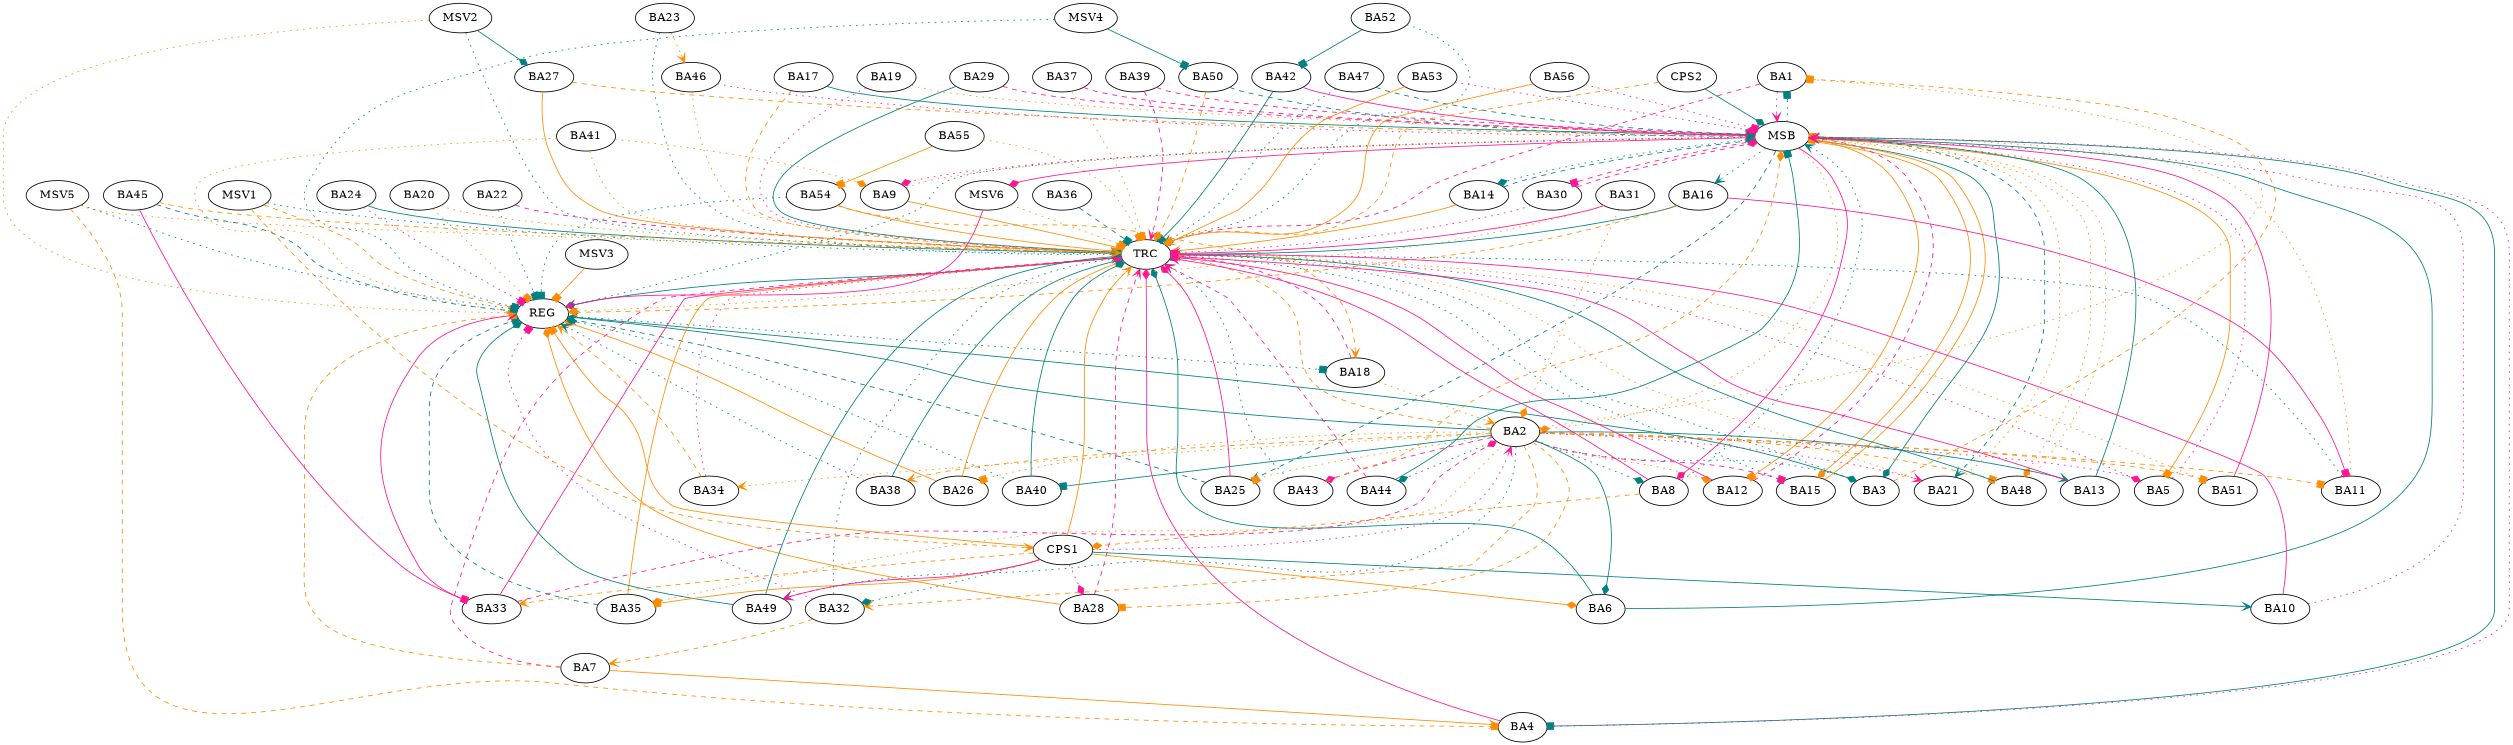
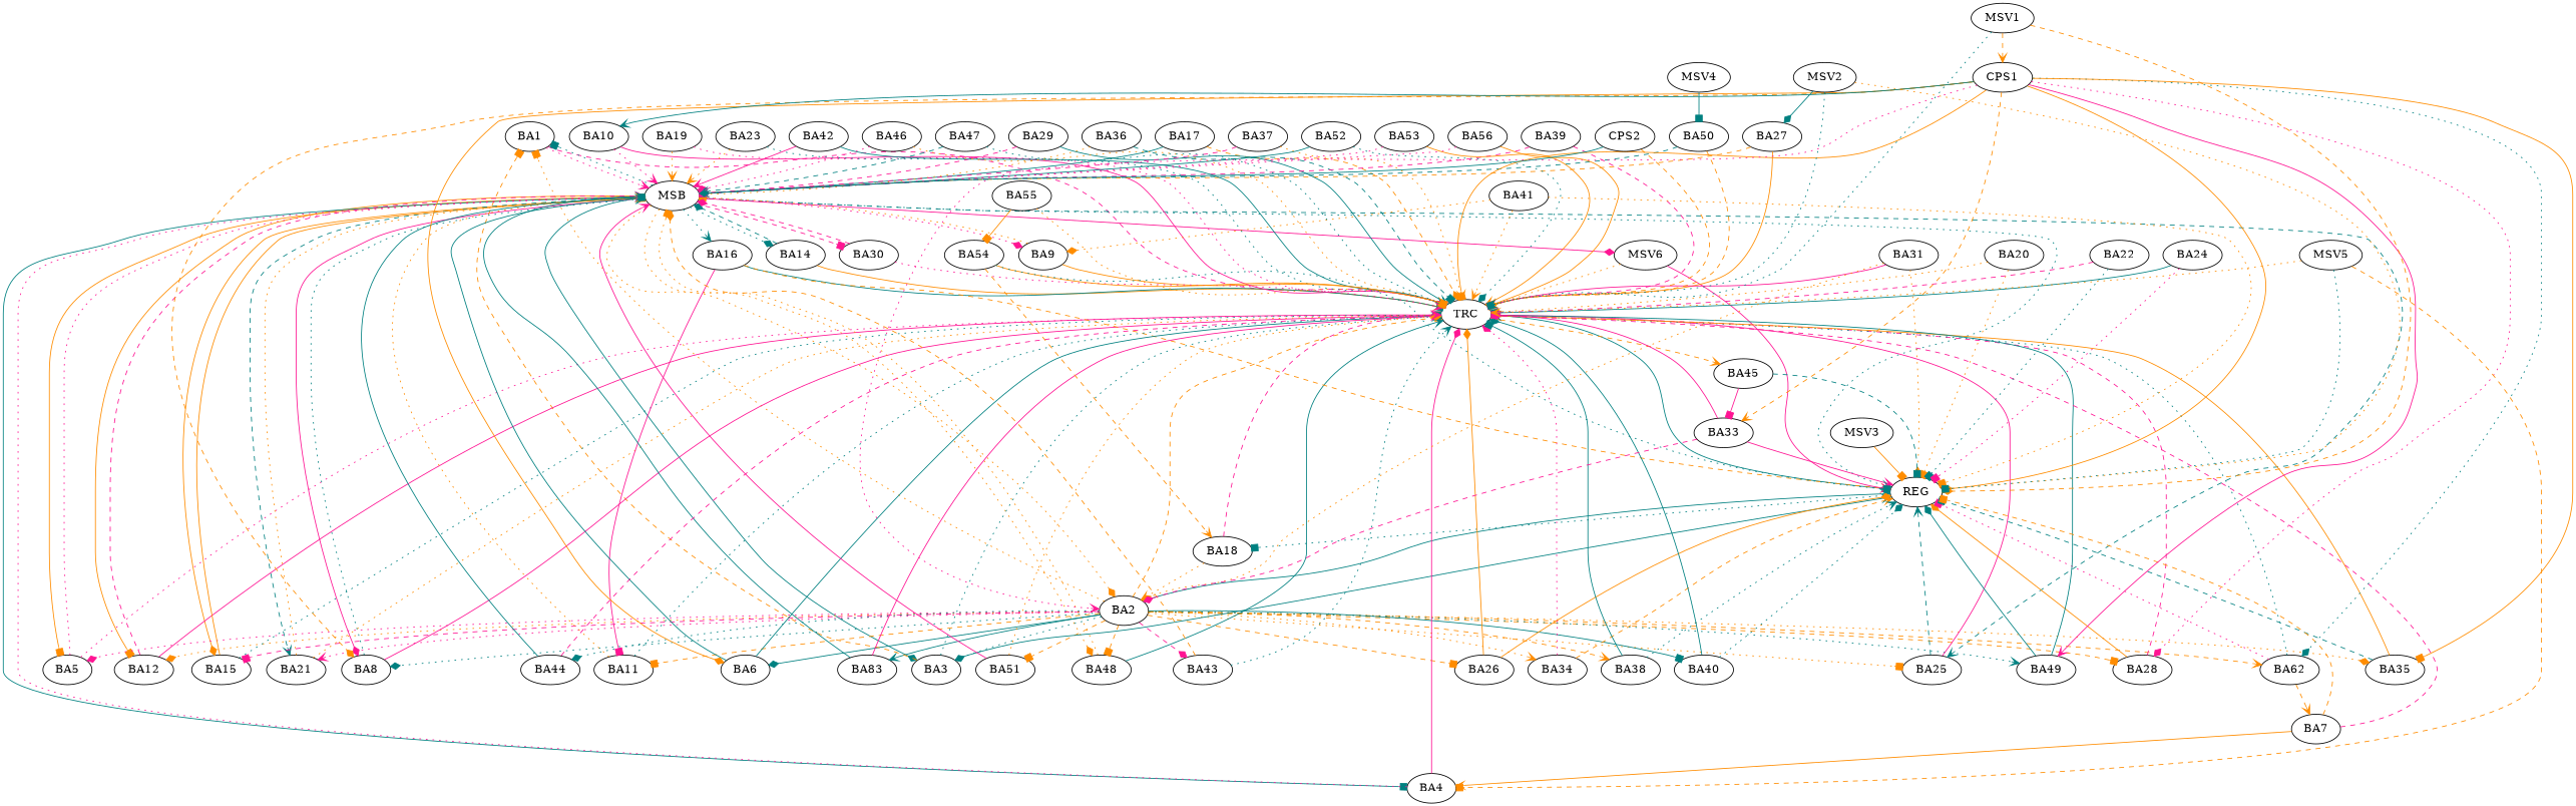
  strict digraph {
    fontname="DejaVu Serif"
    node [fontname="DejaVu Serif"]
    edge [arrowhead=vee color=darkorange fontname="DejaVu Serif" style=dotted]
    n1 [label=BA1]
    n2 [label=MSB]
    n3 [label=TRC]
    n4 [label=BA2]
    n5 [label=BA3]
    n6 [label=BA5]
    n7 [label=BA8]
    n8 [label=BA12]
    n9 [label=BA15]
    n10 [label=BA21]
    n11 [label=BA25]
    n12 [label=BA48]
    n13 [label=REG]
    n14 [label=BA4]
    n15 [label=BA9]
    n16 [label=BA14]
    n17 [label=BA16]
    n18 [label=BA30]
    n19 [label=MSV6]
    n20 [label=BA6]
    n21 [label=BA11]
-   n22 [label=BA13]
+   n22 [label=BA83]
    n23 [label=BA26]
    n24 [label=BA28]
-   n25 [label=BA32]
+   n25 [label=BA62]
    n26 [label=BA34]
    n27 [label=BA35]
    n28 [label=BA38]
    n29 [label=BA40]
    n30 [label=BA43]
    n31 [label=BA44]
    n32 [label=BA49]
    n33 [label=BA51]
    n34 [label=BA7]
    n35 [label=BA18]
    n36 [label=BA10]
    n37 [label=BA17]
    n38 [label=BA19]
    n39 [label=BA20]
    n40 [label=BA22]
    n41 [label=BA23]
    n42 [label=BA24]
    n43 [label=BA27]
    n44 [label=BA29]
    n45 [label=BA31]
    n46 [label=BA33]
    n47 [label=BA36]
    n48 [label=BA37]
    n49 [label=BA39]
    n50 [label=BA41]
    n51 [label=BA42]
    n52 [label=BA45]
    n53 [label=BA46]
    n54 [label=BA47]
    n55 [label=BA50]
    n56 [label=BA52]
    n57 [label=BA53]
    n58 [label=BA54]
    n59 [label=BA55]
    n60 [label=BA56]
    n61 [label=CPS1]
    n62 [label=CPS2]
    n63 [label=MSV1]
    n64 [label=MSV2]
    n65 [label=MSV3]
    n66 [label=MSV4]
    n67 [label=MSV5]
    n1 -> n2 [color=deeppink]
    n1 -> n3 [arrowhead=diamond color=deeppink style=dashed]
    n2 -> n1 [arrowhead=box color=teal]
    n2 -> n4 [arrowhead=diamond]
    n2 -> n5 [arrowhead=diamond color=teal style=solid]
    n2 -> n6 [arrowhead=box style=solid]
    n2 -> n7 [arrowhead=diamond color=deeppink style=solid]
    n2 -> n8 [arrowhead=box style=solid]
    n2 -> n9 [arrowhead=diamond style=solid]
    n2 -> n10 [color=teal style=dashed]
    n2 -> n11 [color=teal style=dashed]
    n2 -> n12 [arrowhead=diamond]
    n2 -> n13 [color=teal]
    n2 -> n14 [arrowhead=box color=teal style=solid]
    n2 -> n15 [arrowhead=diamond color=deeppink]
    n2 -> n16 [arrowhead=diamond color=teal]
    n2 -> n17 [color=teal]
    n2 -> n18 [arrowhead=box color=deeppink style=dashed]
    n2 -> n19 [arrowhead=diamond color=deeppink style=solid]
    n3 -> n13 [arrowhead=diamond color=teal style=solid]
    n4 -> n1 [arrowhead=box]
    n4 -> n3 [arrowhead=box style=dashed]
    n4 -> n5 [arrowhead=diamond color=teal]
    n4 -> n6 [arrowhead=diamond color=deeppink]
    n4 -> n7 [arrowhead=diamond color=teal]
    n4 -> n8 [arrowhead=diamond]
    n4 -> n9 [arrowhead=box color=deeppink style=dashed]
    n4 -> n10 [color=deeppink]
    n4 -> n11 [arrowhead=box]
    n4 -> n12 [arrowhead=box style=dashed]
    n4 -> n13 [color=teal style=solid]
    n4 -> n20 [arrowhead=diamond color=teal style=solid]
    n4 -> n21 [arrowhead=box style=dashed]
    n4 -> n22 [color=teal style=solid]
-   n4 -> n23 [arrowhead=box]
+   n4 -> n23 [arrowhead=box style=dashed]
    n4 -> n24 [arrowhead=box style=dashed]
    n4 -> n25 [style=dashed]
    n4 -> n26
    n4 -> n27 [arrowhead=diamond]
    n4 -> n28 [style=dashed]
    n4 -> n29 [arrowhead=box color=teal style=solid]
    n4 -> n30 [arrowhead=diamond color=deeppink style=dashed]
    n4 -> n31 [arrowhead=diamond color=teal]
    n4 -> n32 [color=teal]
    n4 -> n33 [arrowhead=box style=dashed]
    n5 -> n1 [arrowhead=box style=dashed]
    n5 -> n3 [color=teal]
    n5 -> n13 [color=teal style=solid]
    n6 -> n2 [color=deeppink]
    n6 -> n3 [arrowhead=diamond color=deeppink]
    n7 -> n2 [color=teal]
    n7 -> n3 [color=deeppink style=solid]
    n8 -> n2 [color=deeppink style=dashed]
    n8 -> n3 [arrowhead=box color=deeppink style=solid]
    n9 -> n2 [arrowhead=box style=solid]
    n9 -> n3 [arrowhead=box color=teal]
    n10 -> n2 [arrowhead=box]
    n10 -> n3 [arrowhead=box]
    n11 -> n3 [arrowhead=diamond color=deeppink style=solid]
    n11 -> n13 [color=teal style=dashed]
    n12 -> n2 [arrowhead=box]
    n12 -> n3 [color=teal style=solid]
    n13 -> n35 [arrowhead=box color=teal]
    n14 -> n2 [arrowhead=diamond color=deeppink]
    n14 -> n3 [arrowhead=diamond color=deeppink style=solid]
    n15 -> n2 [arrowhead=box]
    n15 -> n3 [arrowhead=box style=solid]
    n16 -> n2 [arrowhead=diamond color=teal style=dashed]
    n16 -> n3 [style=solid]
    n17 -> n3 [arrowhead=box color=teal style=solid]
    n17 -> n13 [style=dashed]
    n17 -> n21 [arrowhead=box color=deeppink style=solid]
    n18 -> n2 [arrowhead=diamond color=deeppink style=dashed]
    n18 -> n3 [color=deeppink]
    n19 -> n3 [arrowhead=box]
    n19 -> n13 [color=deeppink style=solid]
    n20 -> n2 [color=teal style=solid]
    n20 -> n3 [arrowhead=diamond color=teal style=solid]
    n21 -> n2
    n21 -> n3 [arrowhead=box color=teal]
    n22 -> n2 [color=teal style=solid]
    n22 -> n3 [arrowhead=diamond color=deeppink style=solid]
    n23 -> n3 [arrowhead=diamond style=solid]
    n23 -> n13 [arrowhead=diamond style=solid]
    n24 -> n3 [color=deeppink style=dashed]
    n24 -> n13 [arrowhead=diamond style=solid]
    n25 -> n3 [color=teal]
    n25 -> n13 [arrowhead=box color=deeppink]
    n25 -> n34 [style=dashed]
    n26 -> n3 [arrowhead=diamond color=deeppink]
    n26 -> n13 [style=dashed]
    n27 -> n3 [style=solid]
    n27 -> n13 [arrowhead=box color=teal style=dashed]
    n28 -> n3 [arrowhead=box color=teal style=solid]
    n28 -> n13 [color=teal]
    n29 -> n3 [arrowhead=diamond color=teal style=solid]
    n29 -> n13 [arrowhead=diamond color=teal]
    n30 -> n2 [arrowhead=diamond style=dashed]
    n30 -> n3 [color=teal]
    n31 -> n2 [arrowhead=box color=teal style=solid]
    n31 -> n3 [color=deeppink style=dashed]
    n32 -> n3 [color=teal style=solid]
    n32 -> n13 [arrowhead=diamond color=teal style=solid]
    n33 -> n2 [color=deeppink style=solid]
    n33 -> n3 [arrowhead=diamond]
    n34 -> n3 [arrowhead=diamond color=deeppink style=dashed]
    n34 -> n13 [arrowhead=box style=dashed]
    n34 -> n14 [style=solid]
    n35 -> n3 [color=deeppink style=dashed]
    n35 -> n4
    n36 -> n2 [color=deeppink]
    n36 -> n3 [arrowhead=box color=deeppink style=solid]
    n37 -> n2 [arrowhead=diamond color=teal style=solid]
    n37 -> n3 [arrowhead=diamond style=dashed]
    n38 -> n2
    n38 -> n3 [arrowhead=diamond color=deeppink]
    n39 -> n3 [arrowhead=diamond]
    n39 -> n13 [arrowhead=box]
    n40 -> n3 [arrowhead=diamond color=deeppink style=dashed]
    n40 -> n13 [arrowhead=box color=teal]
-   n41 -> n53
+   n41 -> n2
    n41 -> n3 [color=teal]
    n42 -> n3 [arrowhead=box color=teal style=solid]
    n42 -> n13 [arrowhead=box color=deeppink]
    n43 -> n2 [arrowhead=diamond style=dashed]
    n43 -> n3 [style=solid]
    n44 -> n2 [arrowhead=box color=deeppink style=dashed]
    n44 -> n3 [color=teal style=solid]
    n45 -> n3 [arrowhead=box color=deeppink style=solid]
    n45 -> n4 [arrowhead=diamond]
    n45 -> n13 [arrowhead=diamond]
    n46 -> n3 [arrowhead=box color=deeppink style=solid]
    n46 -> n4 [arrowhead=diamond color=deeppink style=dashed]
    n46 -> n13 [color=deeppink style=solid]
+   n47 -> n2 [arrowhead=box]
    n47 -> n3 [arrowhead=box color=teal style=dashed]
    n48 -> n2 [color=deeppink style=dashed]
    n48 -> n3 [arrowhead=box]
    n49 -> n2 [arrowhead=diamond color=deeppink style=dashed]
    n49 -> n3 [color=deeppink style=dashed]
    n50 -> n3
    n50 -> n13 [arrowhead=box]
    n50 -> n15 [arrowhead=diamond]
    n51 -> n2 [color=deeppink style=solid]
    n51 -> n3 [arrowhead=box color=teal style=solid]
-   n52 -> n3 [style=dashed]
+   n3 -> n52 [style=dashed]
    n52 -> n13 [arrowhead=box color=teal style=dashed]
    n52 -> n46 [arrowhead=box color=deeppink style=solid]
    n53 -> n2 [arrowhead=diamond color=deeppink]
    n53 -> n3 [arrowhead=box]
    n54 -> n2 [color=teal style=dashed]
    n54 -> n3 [color=teal]
    n55 -> n2 [color=teal style=dashed]
    n55 -> n3 [arrowhead=diamond style=dashed]
-   n56 -> n51 [arrowhead=box color=teal style=solid]
+   n56 -> n2 [arrowhead=box color=teal style=solid]
    n56 -> n3 [arrowhead=diamond color=teal]
    n57 -> n2 [arrowhead=diamond color=deeppink]
    n57 -> n3 [style=solid]
    n58 -> n3 [style=solid]
    n58 -> n13 [arrowhead=box color=teal]
    n58 -> n35 [style=dashed]
    n59 -> n3 [arrowhead=box]
    n59 -> n58 [arrowhead=box style=solid]
    n60 -> n2 [arrowhead=box color=deeppink]
    n60 -> n3 [style=solid]
    n61 -> n3 [style=solid]
    n61 -> n4 [color=deeppink]
-   n7 -> n61 [arrowhead=diamond style=dashed]
+   n61 -> n7 [arrowhead=diamond style=dashed]
    n61 -> n13 [arrowhead=box style=solid]
    n61 -> n20 [arrowhead=diamond style=solid]
    n61 -> n24 [arrowhead=diamond color=deeppink]
    n61 -> n25 [arrowhead=diamond color=teal]
    n61 -> n27 [arrowhead=box style=solid]
    n61 -> n32 [color=deeppink style=solid]
    n61 -> n36 [color=teal style=solid]
    n61 -> n46 [style=dashed]
    n62 -> n2 [arrowhead=diamond color=teal style=solid]
    n62 -> n3 [arrowhead=diamond style=dashed]
    n63 -> n3 [arrowhead=box color=teal]
    n63 -> n13 [arrowhead=diamond style=dashed]
    n63 -> n61 [style=dashed]
    n64 -> n3 [color=teal]
    n64 -> n13 [arrowhead=diamond]
    n64 -> n43 [arrowhead=diamond color=teal style=solid]
    n65 -> n13 [arrowhead=box style=solid]
-   n66 -> n13 [arrowhead=box color=teal]
    n66 -> n55 [arrowhead=box color=teal style=solid]
    n67 -> n3
    n67 -> n13 [arrowhead=box color=teal]
    n67 -> n14 [arrowhead=box style=dashed]
  }
